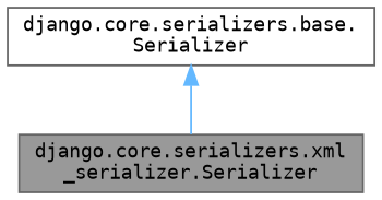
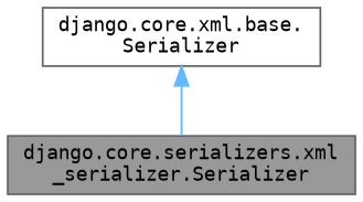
  digraph {
    fontname="DejaVu Sans Mono"
    node [color=gray40 fontname="DejaVu Sans Mono" fontsize=10 shape=box style=filled]
    n1 [fillcolor=grey60 fontcolor=black height=0.2 label="django.core.serializers.xml\l_serializer.Serializer" width=0.4]
-   n2 [fillcolor=white height=0.2 label="django.core.serializers.base.\lSerializer" width=0.4]
+   n2 [fillcolor=white height=0.2 label="django.core.xml.base.\lSerializer" width=0.4]
    n2 -> n1 [color=steelblue1 dir=back fontname="DejaVu Sans Mono" fontsize=10 labelfontname=Helvetica labelfontsize=10 style=solid]
  }
